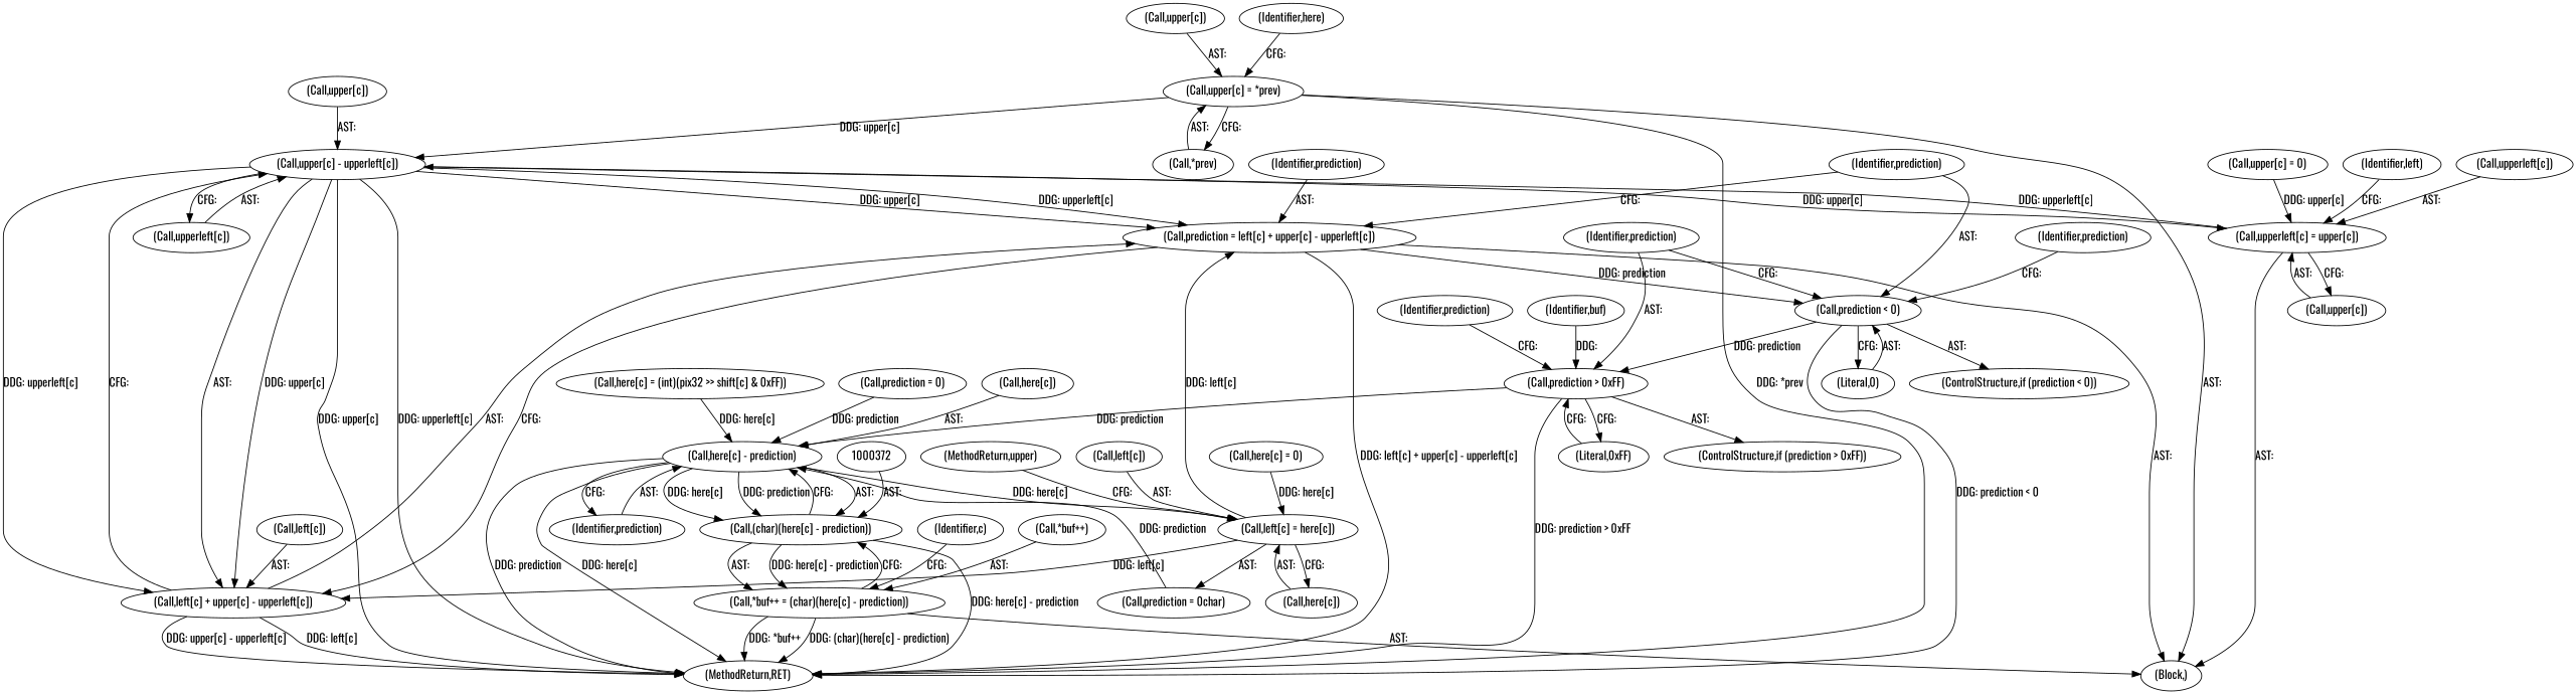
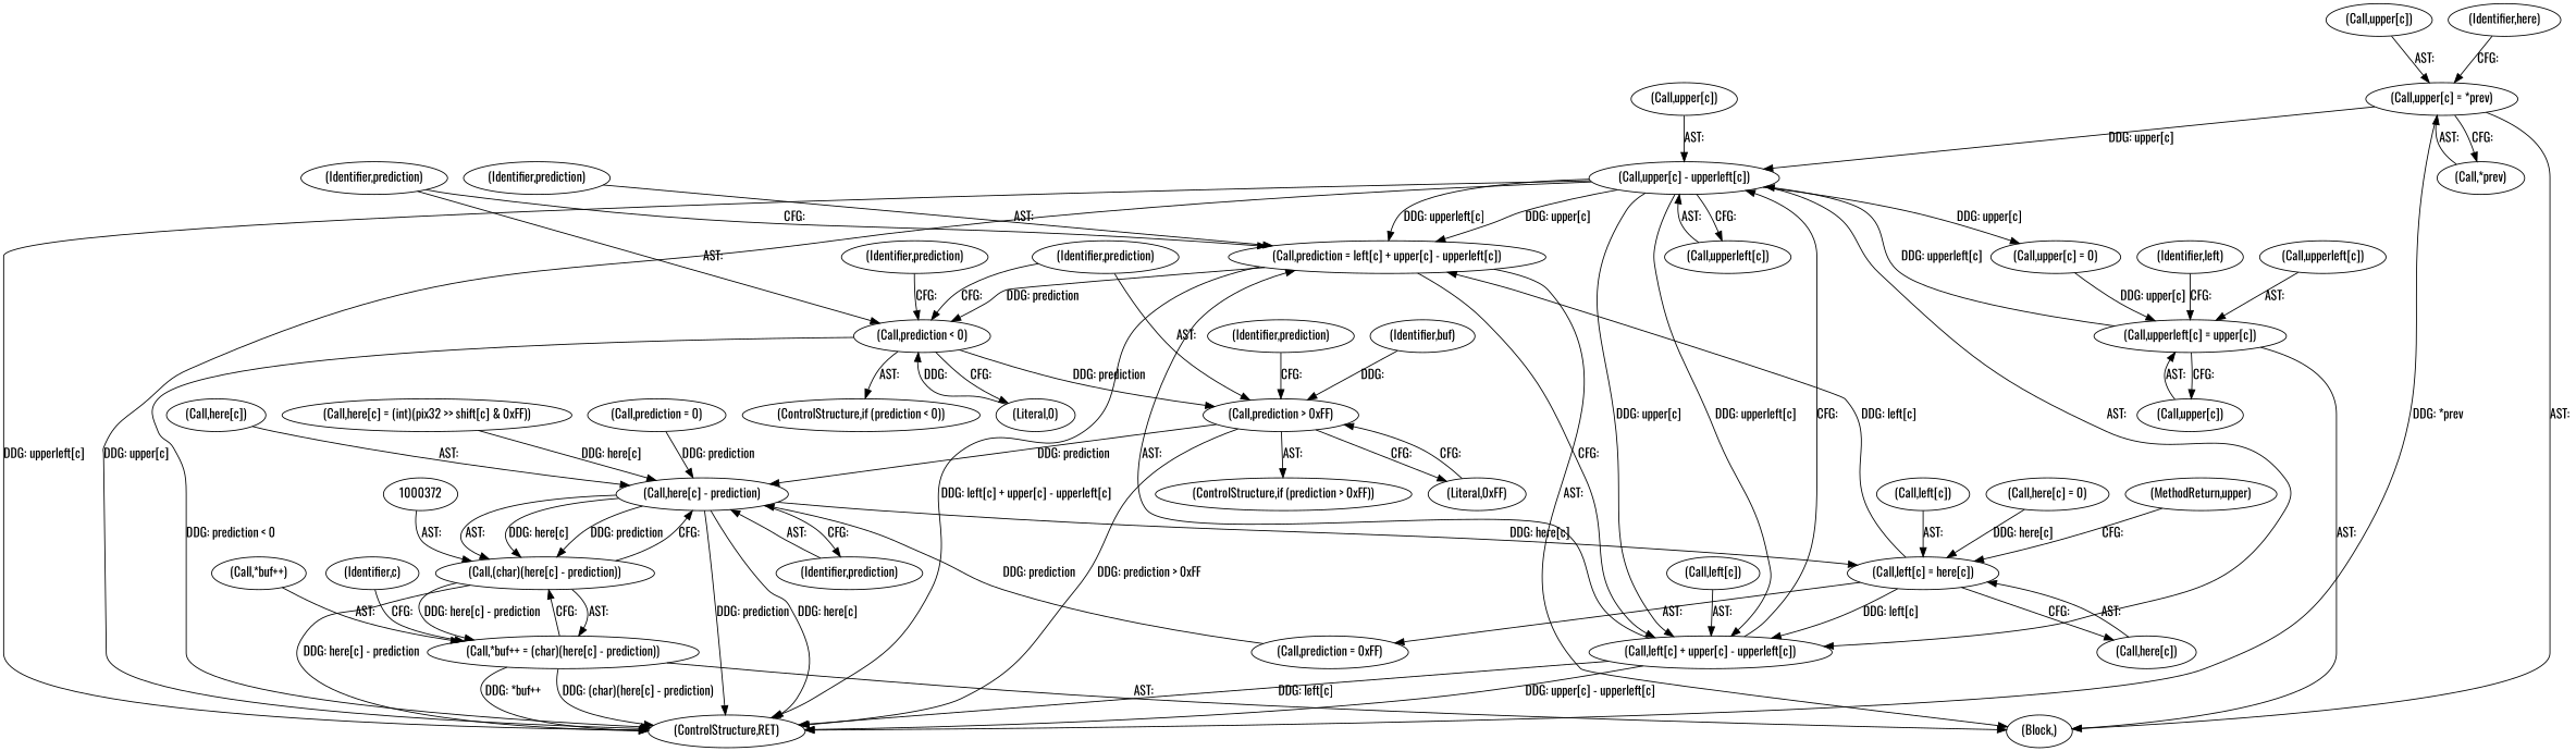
  digraph {
    fontname=Oswald
    node [fontname=Oswald]
    edge [fontname=Oswald]
    n1 [label="(Call,upper[c] = *prev)"]
    n2 [label="(Call,upper[c] - upperleft[c])"]
    n3 [label="(Call,*prev)"]
-   n4 [label="(MethodReturn,RET)"]
+   n4 [label="(ControlStructure,RET)"]
    n5 [label="(Block,)"]
    n6 [label="(Call,upperleft[c] = upper[c])"]
    n7 [label="(Call,prediction = left[c] + upper[c] - upperleft[c])"]
    n8 [label="(Call,left[c] + upper[c] - upperleft[c])"]
    n9 [label="(Call,upperleft[c])"]
    n10 [label="(Call,upper[c])"]
    n11 [label="(Call,prediction < 0)"]
    n12 [label="(Call,prediction > 0xFF)"]
    n13 [label="(Literal,0)"]
    n14 [label="(ControlStructure,if (prediction < 0))"]
    n15 [label="(Call,here[c] - prediction)"]
    n16 [label="(ControlStructure,if (prediction > 0xFF))"]
    n17 [label="(Literal,0xFF)"]
    n18 [label="(Call,left[c] = here[c])"]
    n19 [label="(Call,(char)(here[c] - prediction))"]
    n20 [label="(Identifier,prediction)"]
    n21 [label="(Call,here[c])"]
-   n22 [label="(Call,prediction = 0char)"]
+   n22 [label="(Call,prediction = 0xFF)"]
    n23 [label="(Call,*buf++ = (char)(here[c] - prediction))"]
    n24 [label="(Call,upper[c] = 0)"]
    n25 [label="(Identifier,left)"]
    n26 [label="(Call,upper[c])"]
    n27 [label="(Call,here[c] = (int)(pix32 >> shift[c] & 0xFF))"]
    n28 [label="(Call,*buf++)"]
    n29 [label="(Call,upper[c])"]
    n30 [label="(Call,upperleft[c])"]
    n31 [label="(Identifier,prediction)"]
    n32 [label="(Call,left[c])"]
    n33 [label="(Call,left[c])"]
    n34 [label="(Identifier,prediction)"]
    n35 [label="(Call,prediction = 0)"]
    n36 [label="(Call,here[c] = 0)"]
    n37 [label="(Identifier,prediction)"]
    n38 [label="(MethodReturn,upper)"]
    n39 [label="(Identifier,prediction)"]
    n40 [label="(Identifier,buf)"]
    n41 [label="(Identifier,here)"]
    n42 [label="(Identifier,c)"]
    n43 [label="(Call,here[c])"]
    n44 [label="(Identifier,prediction)"]
    1000372
    n1 -> n2 [label="DDG: upper[c]"]
    n1 -> n3 [label="CFG: "]
    n1 -> n4 [label="DDG: *prev"]
    n1 -> n5 [label="AST: "]
    n2 -> n4 [label="DDG: upper[c]"]
    n2 -> n4 [label="DDG: upperleft[c]"]
-   n2 -> n6 [label="DDG: upper[c]"]
+   n2 -> n24 [label="DDG: upper[c]"]
    n2 -> n7 [label="DDG: upper[c]"]
    n2 -> n7 [label="DDG: upperleft[c]"]
    n2 -> n8 [label="AST: "]
    n2 -> n8 [label="DDG: upper[c]"]
    n2 -> n8 [label="DDG: upperleft[c]"]
    n2 -> n9 [label="CFG: "]
    n3 -> n1 [label="AST: "]
    n6 -> n2 [label="DDG: upperleft[c]"]
    n6 -> n5 [label="AST: "]
    n6 -> n10 [label="CFG: "]
    n7 -> n4 [label="DDG: left[c] + upper[c] - upperleft[c]"]
    n7 -> n5 [label="AST: "]
    n7 -> n8 [label="CFG: "]
    n7 -> n11 [label="DDG: prediction"]
    n8 -> n2 [label="CFG: "]
    n8 -> n4 [label="DDG: upper[c] - upperleft[c]"]
    n8 -> n4 [label="DDG: left[c]"]
    n8 -> n7 [label="AST: "]
    n9 -> n2 [label="AST: "]
    n10 -> n6 [label="AST: "]
    n11 -> n4 [label="DDG: prediction < 0"]
    n11 -> n12 [label="DDG: prediction"]
    n11 -> n13 [label="CFG: "]
    n11 -> n14 [label="AST: "]
    n12 -> n4 [label="DDG: prediction > 0xFF"]
    n12 -> n15 [label="DDG: prediction"]
    n12 -> n16 [label="AST: "]
    n12 -> n17 [label="CFG: "]
-   n13 -> n11 [label="AST: "]
+   n13 -> n11 [label="DDG: "]
    n15 -> n4 [label="DDG: prediction"]
    n15 -> n4 [label="DDG: here[c]"]
    n15 -> n18 [label="DDG: here[c]"]
    n15 -> n19 [label="AST: "]
    n15 -> n19 [label="DDG: here[c]"]
    n15 -> n19 [label="DDG: prediction"]
    n15 -> n20 [label="CFG: "]
    n17 -> n12 [label="CFG: "]
    n18 -> n7 [label="DDG: left[c]"]
    n18 -> n8 [label="DDG: left[c]"]
    n18 -> n21 [label="CFG: "]
    n18 -> n22 [label="AST: "]
    n19 -> n4 [label="DDG: here[c] - prediction"]
    n19 -> n15 [label="CFG: "]
    n19 -> n23 [label="AST: "]
    n19 -> n23 [label="DDG: here[c] - prediction"]
    n20 -> n15 [label="AST: "]
    n21 -> n18 [label="AST: "]
    n22 -> n15 [label="DDG: prediction"]
    n23 -> n4 [label="DDG: *buf++"]
    n23 -> n4 [label="DDG: (char)(here[c] - prediction)"]
    n23 -> n5 [label="AST: "]
    n23 -> n19 [label="CFG: "]
    n24 -> n6 [label="DDG: upper[c]"]
    n25 -> n6 [label="CFG: "]
    n26 -> n2 [label="AST: "]
    n27 -> n15 [label="DDG: here[c]"]
    n28 -> n23 [label="AST: "]
    n29 -> n1 [label="AST: "]
    n30 -> n6 [label="AST: "]
    n31 -> n7 [label="AST: "]
    n32 -> n18 [label="AST: "]
    n33 -> n8 [label="AST: "]
    n34 -> n7 [label="CFG: "]
    n34 -> n11 [label="AST: "]
    n35 -> n15 [label="DDG: prediction"]
    n36 -> n18 [label="DDG: here[c]"]
    n37 -> n12 [label="CFG: "]
    n38 -> n18 [label="CFG: "]
    n39 -> n11 [label="CFG: "]
    n40 -> n12 [label="DDG: "]
    n41 -> n1 [label="CFG: "]
    n42 -> n23 [label="CFG: "]
    n43 -> n15 [label="AST: "]
    n44 -> n11 [label="CFG: "]
    n44 -> n12 [label="AST: "]
    1000372 -> n19 [label="AST: "]
  }
